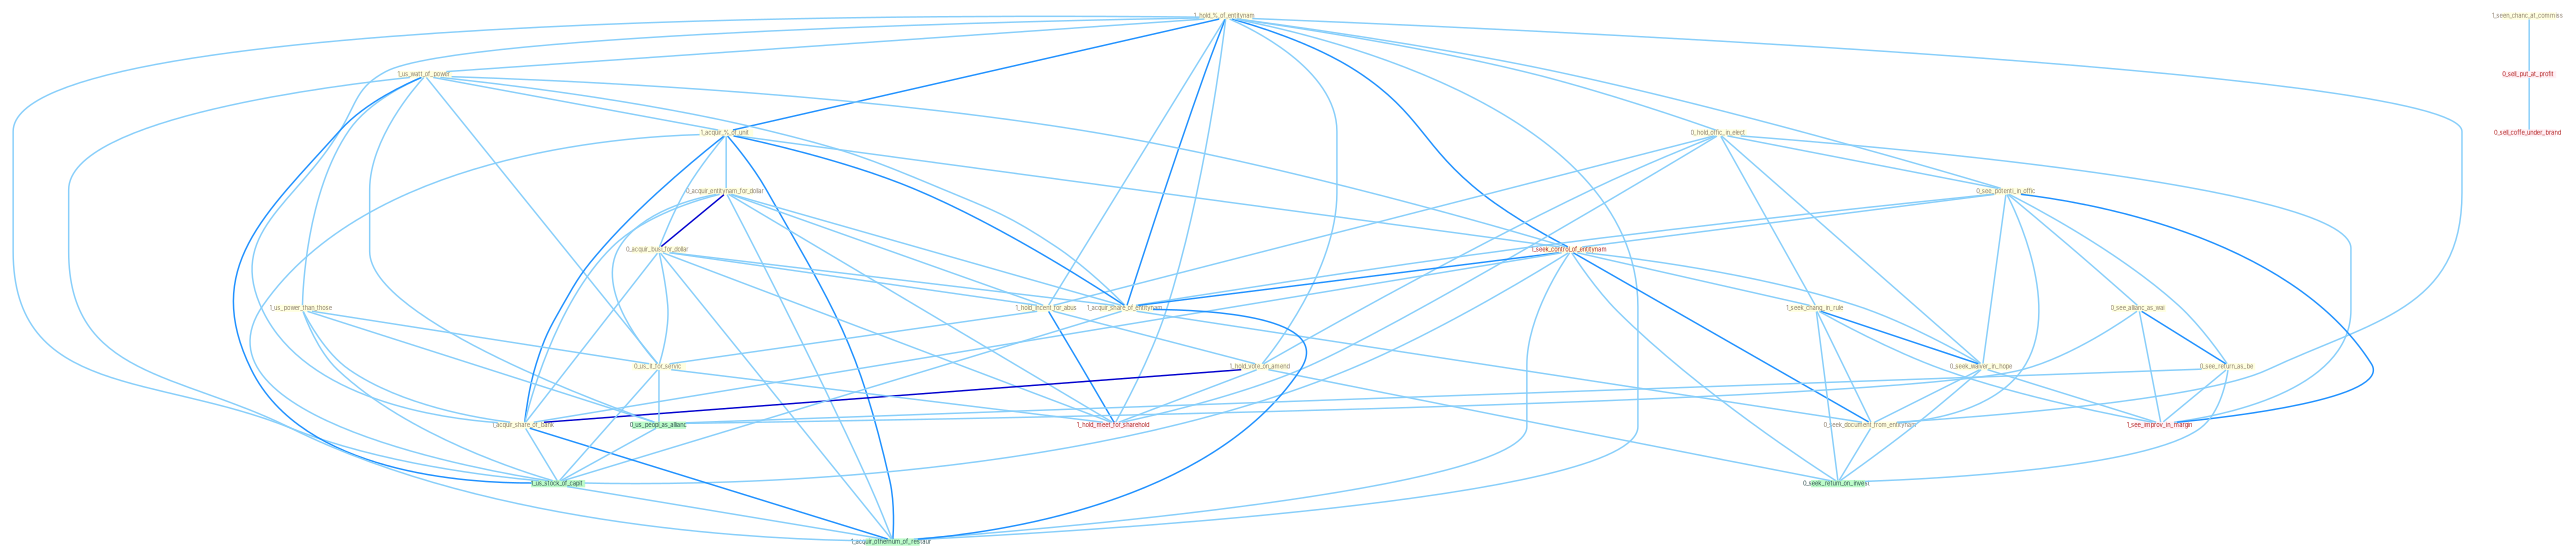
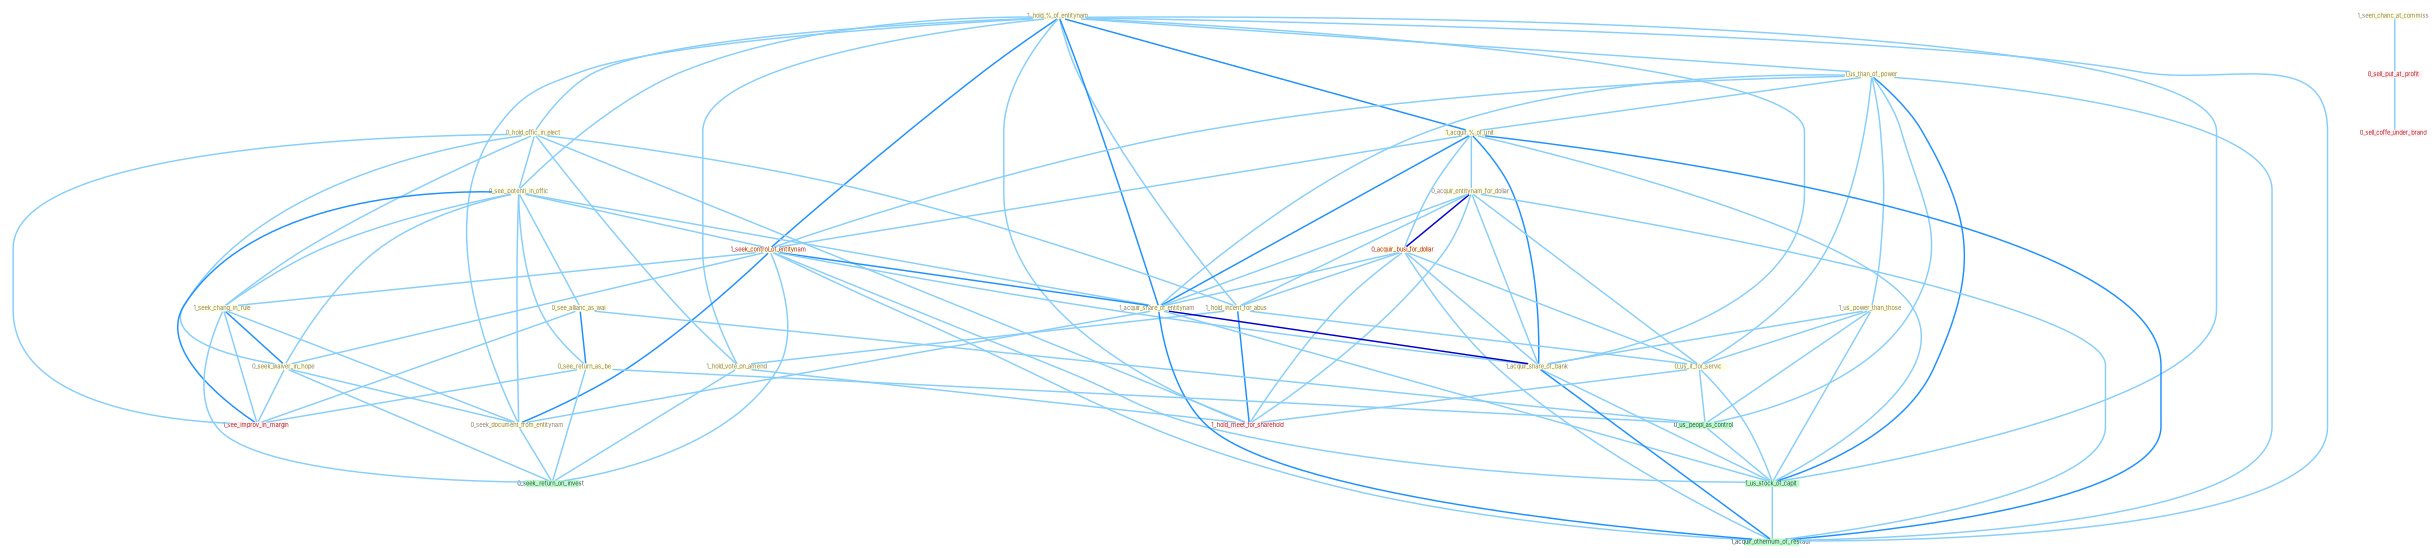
  graph {
    fontname=Inter
    node [color="#ffffe0" fixedsize=true fontcolor="#8b7d6b" fontname=Inter fontsize=4 shape=polygon style=filled]
    edge [color="#87cefa" fontname=Inter w=1]
    "1_hold_%_of_entitynam " [height=.06 width=.5]
-   "1_us_watt_of_power " [height=.06 width=.5]
+   "1_us_watt_of_power " [height=.06 width=.5 label="1_us_than_of_power"]
    "0_hold_offic_in_elect " [height=.06 width=.5]
    n4 [height=.06 label="0_see_potenti_in_offic" width=.5]
    "1_acquir_%_of_unit " [height=.06 width=.5]
    "0_acquir_entitynam_for_dollar " [height=.06 width=.5]
    "1_seek_control_of_entitynam " [fontcolor="#b22222" height=.06 width=.5]
    "1_seen_chanc_at_commiss " [height=.06 width=.5]
-   "0_acquir_busi_for_dollar " [height=.06 width=.5]
+   "0_acquir_busi_for_dollar " [fontcolor="#b22222" height=.06 width=.5]
    "1_hold_incent_for_abus " [height=.06 width=.5]
    "1_seek_chang_in_rule " [height=.06 width=.5]
    "0_seek_waiver_in_hope " [height=.06 width=.5]
    "1_hold_vote_on_amend " [height=.06 width=.5]
    "1_us_power_than_those " [height=.06 width=.5]
    "0_see_allianc_as_wai " [height=.06 width=.5]
    "1_acquir_share_of_entitynam " [height=.06 width=.5]
    "0_seek_document_from_entitynam " [height=.06 width=.5]
    "0_see_return_as_be " [height=.06 width=.5]
    "1_acquir_share_of_bank " [height=.06 width=.5]
    "0_us_it_for_servic " [height=.06 width=.5]
    "0_sell_put_at_profit " [color="#fff0f5" fontcolor="#b22222" height=.06 width=.5]
    "1_see_improv_in_margin " [color="#fff0f5" fontcolor="#b22222" height=.06 width=.5]
    "0_sell_coffe_under_brand " [color="#fff0f5" fontcolor="#b22222" height=.06 width=.5]
    "1_hold_meet_for_sharehold " [color="#fff0f5" fontcolor="#b22222" height=.06 width=.5]
    "1_us_stock_of_capit " [color="#BDFCC9" fontcolor="#2f4f4f" height=.06 width=.5]
    "1_acquir_othernum_of_restaur " [color="#BDFCC9" fontcolor="#2f4f4f" height=.06 width=.5]
-   "0_us_peopl_as_control " [color="#BDFCC9" fontcolor="#2f4f4f" height=.06 width=.5 label="0_us_peopl_as_allianc"]
+   "0_us_peopl_as_control " [color="#BDFCC9" fontcolor="#2f4f4f" height=.06 width=.5]
    "0_seek_return_on_invest " [color="#BDFCC9" fontcolor="#2f4f4f" height=.06 width=.5]
    subgraph sub_1 {
      "1_hold_%_of_entitynam "
      "1_us_watt_of_power "
      "0_hold_offic_in_elect "
      n4
      "1_acquir_%_of_unit "
      "0_acquir_entitynam_for_dollar "
      "1_seek_control_of_entitynam "
      "1_seen_chanc_at_commiss "
      "0_acquir_busi_for_dollar "
      "1_hold_incent_for_abus "
      "1_seek_chang_in_rule "
      "0_seek_waiver_in_hope "
      "1_hold_vote_on_amend "
      "1_us_power_than_those "
      "0_see_allianc_as_wai "
      "1_acquir_share_of_entitynam "
      "0_seek_document_from_entitynam "
      "0_see_return_as_be "
      "1_acquir_share_of_bank "
      "0_us_it_for_servic "
    }
    subgraph sub_2 {
      "0_sell_put_at_profit "
      "1_see_improv_in_margin "
      "0_sell_coffe_under_brand "
      "1_hold_meet_for_sharehold "
    }
    "1_hold_%_of_entitynam " -- "1_us_watt_of_power "
    "1_hold_%_of_entitynam " -- "0_hold_offic_in_elect "
    "1_hold_%_of_entitynam " -- n4
    "1_hold_%_of_entitynam " -- "1_acquir_%_of_unit " [color="#1e90ff" w=2]
    "1_hold_%_of_entitynam " -- "1_seek_control_of_entitynam " [color="#1e90ff" w=2]
    "1_hold_%_of_entitynam " -- "1_hold_incent_for_abus "
    "1_hold_%_of_entitynam " -- "1_hold_vote_on_amend "
    "1_hold_%_of_entitynam " -- "1_acquir_share_of_entitynam " [color="#1e90ff" w=2]
    "1_hold_%_of_entitynam " -- "0_seek_document_from_entitynam "
    "1_hold_%_of_entitynam " -- "1_acquir_share_of_bank "
    "1_hold_%_of_entitynam " -- "1_hold_meet_for_sharehold "
    "1_hold_%_of_entitynam " -- "1_us_stock_of_capit "
    "1_hold_%_of_entitynam " -- "1_acquir_othernum_of_restaur "
    "1_us_watt_of_power " -- "1_acquir_%_of_unit "
    "1_us_watt_of_power " -- "1_seek_control_of_entitynam "
    "1_us_watt_of_power " -- "1_us_power_than_those "
    "1_us_watt_of_power " -- "1_acquir_share_of_entitynam "
    "1_us_watt_of_power " -- "0_us_it_for_servic "
    "1_us_watt_of_power " -- "1_us_stock_of_capit " [color="#1e90ff" w=2]
    "1_us_watt_of_power " -- "1_acquir_othernum_of_restaur "
    "1_us_watt_of_power " -- "0_us_peopl_as_control "
    "0_hold_offic_in_elect " -- n4
    "0_hold_offic_in_elect " -- "1_hold_incent_for_abus "
    "0_hold_offic_in_elect " -- "1_seek_chang_in_rule "
    "0_hold_offic_in_elect " -- "0_seek_waiver_in_hope "
    "0_hold_offic_in_elect " -- "1_hold_vote_on_amend "
    "0_hold_offic_in_elect " -- "1_see_improv_in_margin "
    "0_hold_offic_in_elect " -- "1_hold_meet_for_sharehold "
    n4 -- "1_seek_control_of_entitynam "
+   n4 -- "1_seek_chang_in_rule "
    n4 -- "0_seek_waiver_in_hope "
    n4 -- "0_see_allianc_as_wai "
    n4 -- "1_acquir_share_of_entitynam "
    n4 -- "0_seek_document_from_entitynam "
    n4 -- "0_see_return_as_be "
    n4 -- "1_see_improv_in_margin " [color="#1e90ff" w=2]
    "1_acquir_%_of_unit " -- "0_acquir_entitynam_for_dollar "
    "1_acquir_%_of_unit " -- "1_seek_control_of_entitynam "
    "1_acquir_%_of_unit " -- "0_acquir_busi_for_dollar "
    "1_acquir_%_of_unit " -- "1_acquir_share_of_entitynam " [color="#1e90ff" w=2]
    "1_acquir_%_of_unit " -- "1_acquir_share_of_bank " [color="#1e90ff" w=2]
    "1_acquir_%_of_unit " -- "1_us_stock_of_capit "
    "1_acquir_%_of_unit " -- "1_acquir_othernum_of_restaur " [color="#1e90ff" w=2]
    "0_acquir_entitynam_for_dollar " -- "0_acquir_busi_for_dollar " [color="#0000cd" w=3]
    "0_acquir_entitynam_for_dollar " -- "1_hold_incent_for_abus "
    "0_acquir_entitynam_for_dollar " -- "1_acquir_share_of_entitynam "
    "0_acquir_entitynam_for_dollar " -- "1_acquir_share_of_bank "
    "0_acquir_entitynam_for_dollar " -- "0_us_it_for_servic "
    "0_acquir_entitynam_for_dollar " -- "1_hold_meet_for_sharehold "
    "0_acquir_entitynam_for_dollar " -- "1_acquir_othernum_of_restaur "
    "1_seek_control_of_entitynam " -- "1_seek_chang_in_rule "
    "1_seek_control_of_entitynam " -- "0_seek_waiver_in_hope "
    "1_seek_control_of_entitynam " -- "1_acquir_share_of_entitynam " [color="#1e90ff" w=2]
    "1_seek_control_of_entitynam " -- "0_seek_document_from_entitynam " [color="#1e90ff" w=2]
    "1_seek_control_of_entitynam " -- "1_acquir_share_of_bank "
    "1_seek_control_of_entitynam " -- "1_us_stock_of_capit "
    "1_seek_control_of_entitynam " -- "1_acquir_othernum_of_restaur "
    "1_seek_control_of_entitynam " -- "0_seek_return_on_invest "
    "1_seen_chanc_at_commiss " -- "0_sell_put_at_profit "
    "0_acquir_busi_for_dollar " -- "1_hold_incent_for_abus "
    "0_acquir_busi_for_dollar " -- "1_acquir_share_of_entitynam "
    "0_acquir_busi_for_dollar " -- "1_acquir_share_of_bank "
    "0_acquir_busi_for_dollar " -- "0_us_it_for_servic "
    "0_acquir_busi_for_dollar " -- "1_hold_meet_for_sharehold "
    "0_acquir_busi_for_dollar " -- "1_acquir_othernum_of_restaur "
    "1_hold_incent_for_abus " -- "1_hold_vote_on_amend "
    "1_hold_incent_for_abus " -- "0_us_it_for_servic "
    "1_hold_incent_for_abus " -- "1_hold_meet_for_sharehold " [color="#1e90ff" w=2]
    "1_seek_chang_in_rule " -- "0_seek_waiver_in_hope " [color="#1e90ff" w=2]
    "1_seek_chang_in_rule " -- "0_seek_document_from_entitynam "
    "1_seek_chang_in_rule " -- "1_see_improv_in_margin "
    "1_seek_chang_in_rule " -- "0_seek_return_on_invest "
    "0_seek_waiver_in_hope " -- "0_seek_document_from_entitynam "
    "0_seek_waiver_in_hope " -- "1_see_improv_in_margin "
    "0_seek_waiver_in_hope " -- "0_seek_return_on_invest "
    "1_hold_vote_on_amend " -- "1_hold_meet_for_sharehold "
    "1_hold_vote_on_amend " -- "0_seek_return_on_invest "
    "1_us_power_than_those " -- "1_acquir_share_of_bank "
    "1_us_power_than_those " -- "0_us_it_for_servic "
    "1_us_power_than_those " -- "1_us_stock_of_capit "
    "1_us_power_than_those " -- "0_us_peopl_as_control "
    "0_see_allianc_as_wai " -- "0_see_return_as_be " [color="#1e90ff" w=2]
    "0_see_allianc_as_wai " -- "1_see_improv_in_margin "
    "0_see_allianc_as_wai " -- "0_us_peopl_as_control "
    "1_acquir_share_of_entitynam " -- "0_seek_document_from_entitynam "
-   "1_hold_vote_on_amend " -- "1_acquir_share_of_bank " [color="#0000cd" w=3]
+   "1_acquir_share_of_entitynam " -- "1_acquir_share_of_bank " [color="#0000cd" w=3]
    "1_acquir_share_of_entitynam " -- "1_us_stock_of_capit "
    "1_acquir_share_of_entitynam " -- "1_acquir_othernum_of_restaur " [color="#1e90ff" w=2]
    "0_seek_document_from_entitynam " -- "0_seek_return_on_invest "
    "0_see_return_as_be " -- "1_see_improv_in_margin "
    "0_see_return_as_be " -- "0_us_peopl_as_control "
    "0_see_return_as_be " -- "0_seek_return_on_invest "
    "1_acquir_share_of_bank " -- "1_us_stock_of_capit "
    "1_acquir_share_of_bank " -- "1_acquir_othernum_of_restaur " [color="#1e90ff" w=2]
    "0_us_it_for_servic " -- "1_hold_meet_for_sharehold "
    "0_us_it_for_servic " -- "1_us_stock_of_capit "
    "0_us_it_for_servic " -- "0_us_peopl_as_control "
    "0_sell_put_at_profit " -- "0_sell_coffe_under_brand "
    "1_us_stock_of_capit " -- "1_acquir_othernum_of_restaur "
    "0_us_peopl_as_control " -- "1_us_stock_of_capit "
  }
